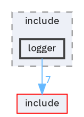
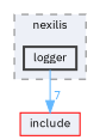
  digraph {
    compound=true
    fontname="IBM Plex Sans"
    node [fillcolor="#edf0f7" fontname="IBM Plex Sans" fontsize=10 shape=box]
    n1 [color=grey25 height=0.2 label=logger style="filled,bold" width=0.4]
    n2 [color=red height=0.2 label=include style=filled width=0.4]
    subgraph cluster_1 {
      bgcolor="#edf0f7"
      fontsize=10
-     label=include
+     label=nexilis
      pencolor=grey50
      style="filled,dashed"
      n1
    }
    n1 -> n2 [color=steelblue1 fontcolor=steelblue1 fontname="IBM Plex Sans" fontsize=10 headlabel=7 labeldistance=1.5 labelfontname=Helvetica labelfontsize=10]
  }
